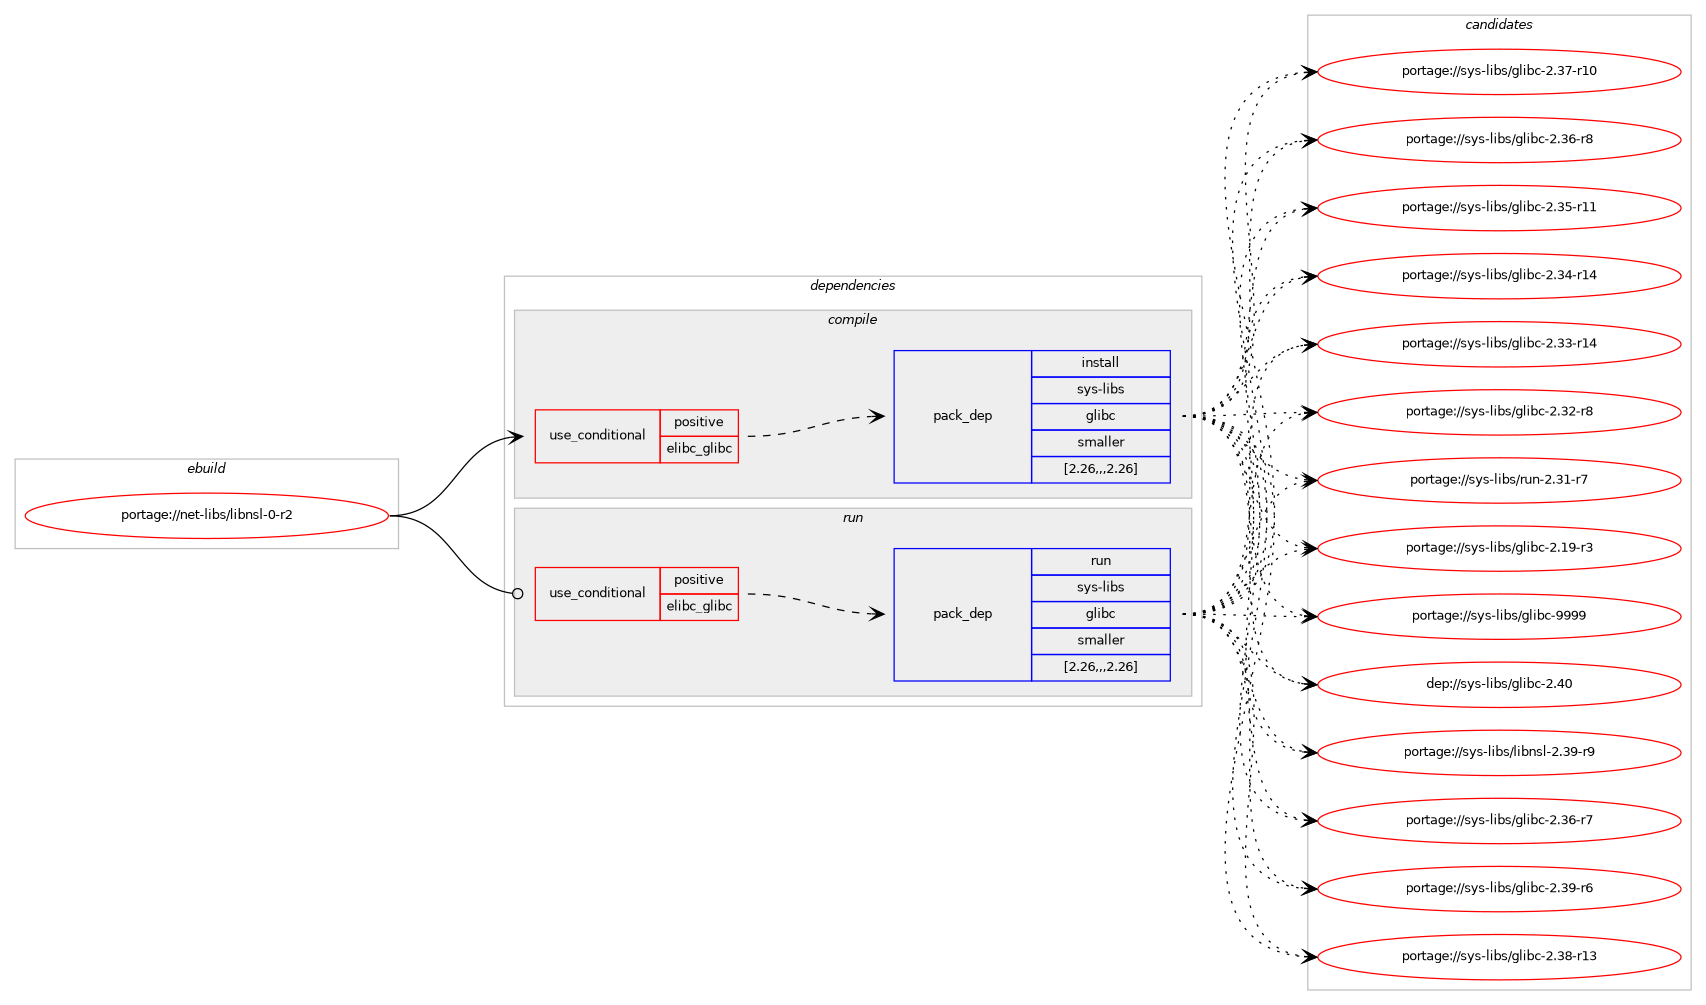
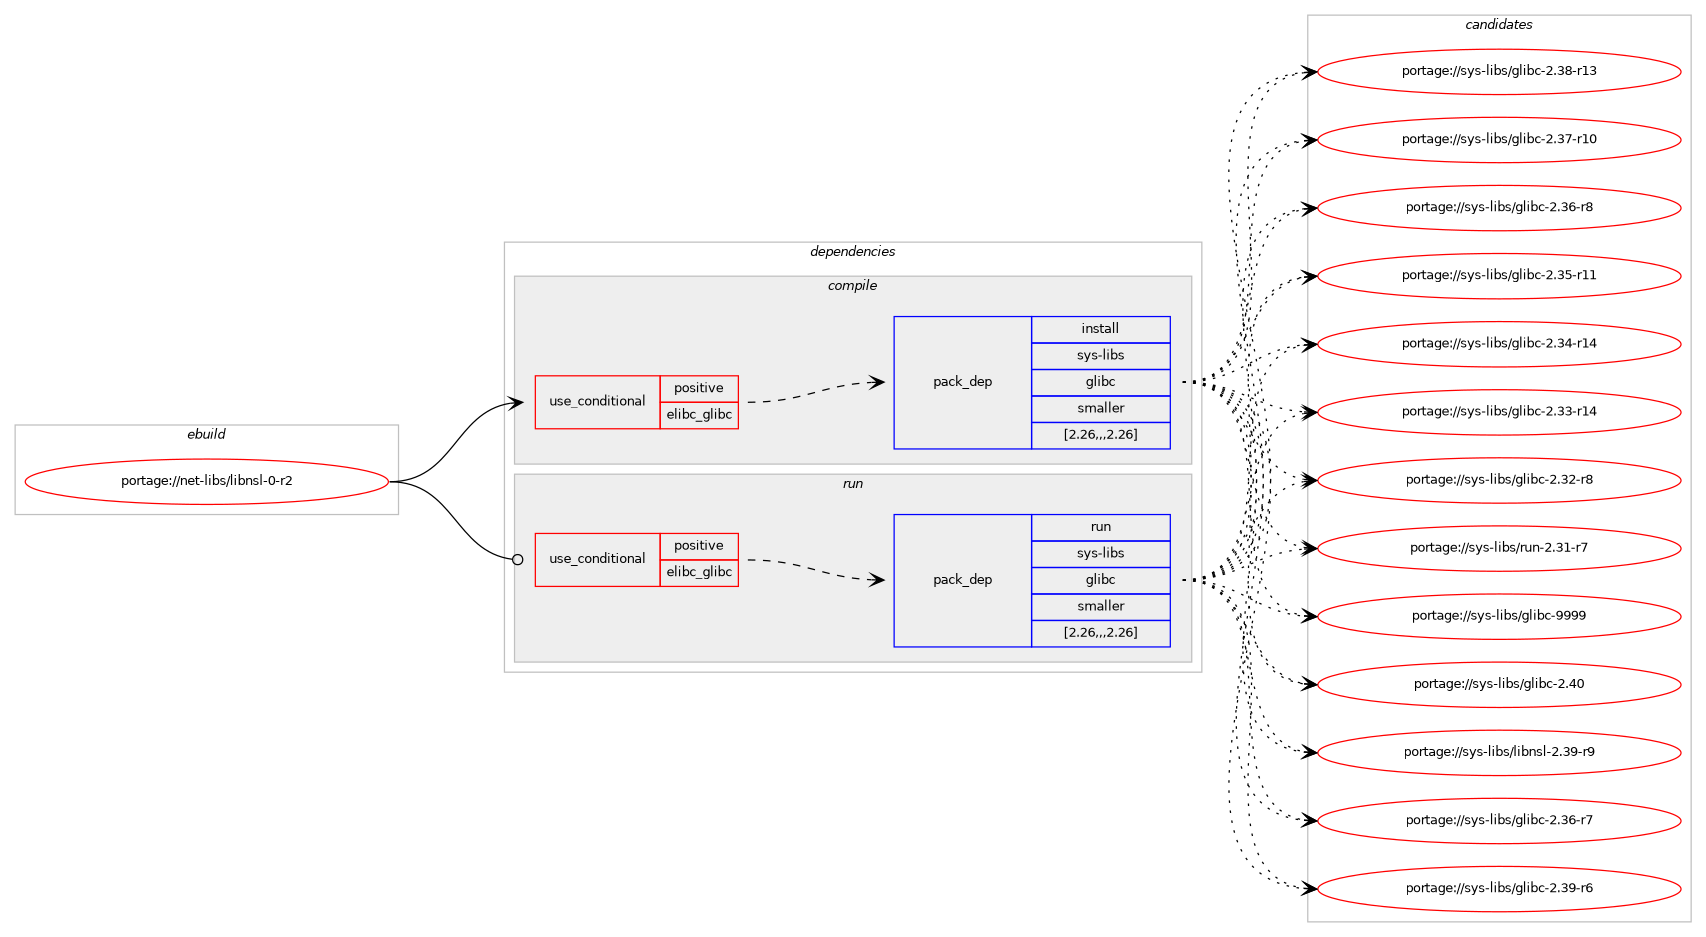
  digraph {
    compound=true
    concentrate=true
    fontname=Helvetica
    fontsize=10
    newrank=true
    rankdir=LR
    ranksep=1.5
    node [color=red fontname=Helvetica fontsize=10]
    edge [arrowhead=vee headport=w style=dotted tailport=e weight=100]
    n1 [label="portage://net-libs/libnsl-0-r2" width=4]
    n2 [color=blue label=<<TABLE BORDER="0" CELLBORDER="1" CELLSPACING="0" CELLPADDING="4" WIDTH="220"><TR><TD ROWSPAN="6" CELLPADDING="30">pack_dep</TD></TR><TR><TD WIDTH="110">install</TD></TR><TR><TD>sys-libs</TD></TR><TR><TD>glibc</TD></TR><TR><TD>smaller</TD></TR><TR><TD>[2.26,,,2.26]</TD></TR></TABLE>> shape=none]
    n3 [label=<<TABLE BORDER="0" CELLBORDER="1" CELLSPACING="0" CELLPADDING="4"><TR><TD ROWSPAN="3" CELLPADDING="10">use_conditional</TD></TR><TR><TD>positive</TD></TR><TR><TD>elibc_glibc</TD></TR></TABLE>> shape=none]
    n4 [color=blue label=<<TABLE BORDER="0" CELLBORDER="1" CELLSPACING="0" CELLPADDING="4" WIDTH="220"><TR><TD ROWSPAN="6" CELLPADDING="30">pack_dep</TD></TR><TR><TD WIDTH="110">run</TD></TR><TR><TD>sys-libs</TD></TR><TR><TD>glibc</TD></TR><TR><TD>smaller</TD></TR><TR><TD>[2.26,,,2.26]</TD></TR></TABLE>> shape=none]
    n5 [label=<<TABLE BORDER="0" CELLBORDER="1" CELLSPACING="0" CELLPADDING="4"><TR><TD ROWSPAN="3" CELLPADDING="10">use_conditional</TD></TR><TR><TD>positive</TD></TR><TR><TD>elibc_glibc</TD></TR></TABLE>> shape=none]
    n6 [label="portage://sys-libs/glibc-9999" width=4]
-   n7 [label="dep://sys-libs/glibc-2.40" width=4]
+   n7 [label="portage://sys-libs/glibc-2.40" width=4]
    n8 [label="portage://sys-libs/libnsl-2.39-r9" width=4]
    n9 [label="portage://sys-libs/glibc-2.36-r7" width=4]
    n10 [label="portage://sys-libs/glibc-2.39-r6" width=4]
    n11 [label="portage://sys-libs/glibc-2.38-r13" width=4]
    n12 [label="portage://sys-libs/glibc-2.37-r10" width=4]
    n13 [label="portage://sys-libs/glibc-2.36-r8" width=4]
    n14 [label="portage://sys-libs/glibc-2.35-r11" width=4]
    n15 [label="portage://sys-libs/glibc-2.34-r14" width=4]
    n16 [label="portage://sys-libs/glibc-2.33-r14" width=4]
    n17 [label="portage://sys-libs/glibc-2.32-r8" width=4]
    n18 [label="portage://sys-libs/run-2.31-r7" width=4]
-   n19 [label="portage://sys-libs/glibc-2.19-r3" width=4]
    subgraph cluster_1 {
      color=gray
      label=<<i>ebuild</i>>
      n1
    }
    subgraph cluster_2 {
      color=gray
      label=<<i>dependencies</i>>
      subgraph cluster_3 {
        color=gray
        fillcolor="#eeeeee"
        label=<<i>compile</i>>
        style=filled
        subgraph sub_4 {
          color=gray
          fillcolor="#eeeeee"
          label=<<i>compile</i>>
          style=filled
          n3
          subgraph sub_5 {
            color=gray
            fillcolor="#eeeeee"
            label=<<i>compile</i>>
            style=filled
            n2
          }
        }
      }
      subgraph cluster_6 {
        color=gray
        fillcolor="#eeeeee"
        label=<<i>compile and run</i>>
        style=filled
      }
      subgraph cluster_7 {
        color=gray
        fillcolor="#eeeeee"
        label=<<i>run</i>>
        style=filled
        subgraph sub_8 {
          color=gray
          fillcolor="#eeeeee"
          label=<<i>run</i>>
          style=filled
          n5
          subgraph sub_9 {
            color=gray
            fillcolor="#eeeeee"
            label=<<i>run</i>>
            style=filled
            n4
          }
        }
      }
    }
    subgraph cluster_10 {
      color=gray
      label=<<i>candidates</i>>
      rank=same
      subgraph sub_11 {
        color=black
        label=<<i>candidates</i>>
        nodesep=1
        rank=same
        n6
        n7
        n8
        n9
        n10
        n11
        n12
        n13
        n14
        n15
        n16
        n17
        n18
-       n19
      }
      subgraph sub_12 {
        color=black
        label=<<i>candidates</i>>
        nodesep=1
        rank=same
        n6
        n7
        n8
        n9
        n10
        n11
        n12
        n13
        n14
        n15
        n16
        n17
        n18
-       n19
      }
    }
    n1 -> n3 [style=solid weight=20]
    n1 -> n5 [arrowhead=odot style=solid weight=20]
    n2 -> n6
    n2 -> n7
    n2 -> n8
    n2 -> n9
    n2 -> n10
    n2 -> n11
    n2 -> n12
    n2 -> n13
    n2 -> n14
    n2 -> n15
    n2 -> n16
    n2 -> n17
    n2 -> n18
-   n2 -> n19
    n3 -> n2 [style=dashed weight=20]
    n4 -> n6
    n4 -> n7
    n4 -> n8
    n4 -> n9
    n4 -> n10
    n4 -> n11
    n4 -> n12
    n4 -> n13
    n4 -> n14
    n4 -> n15
    n4 -> n16
    n4 -> n17
    n4 -> n18
-   n4 -> n19
    n5 -> n4 [style=dashed weight=20]
  }
